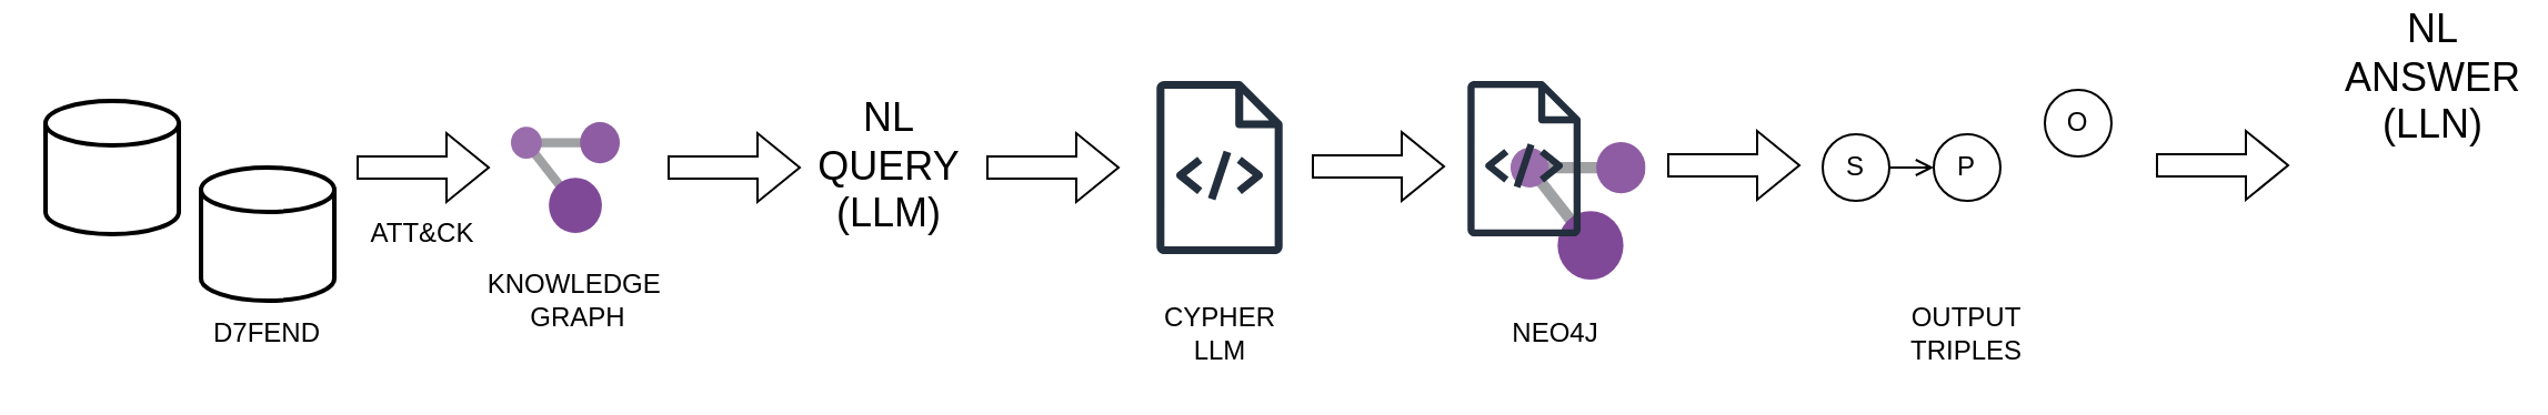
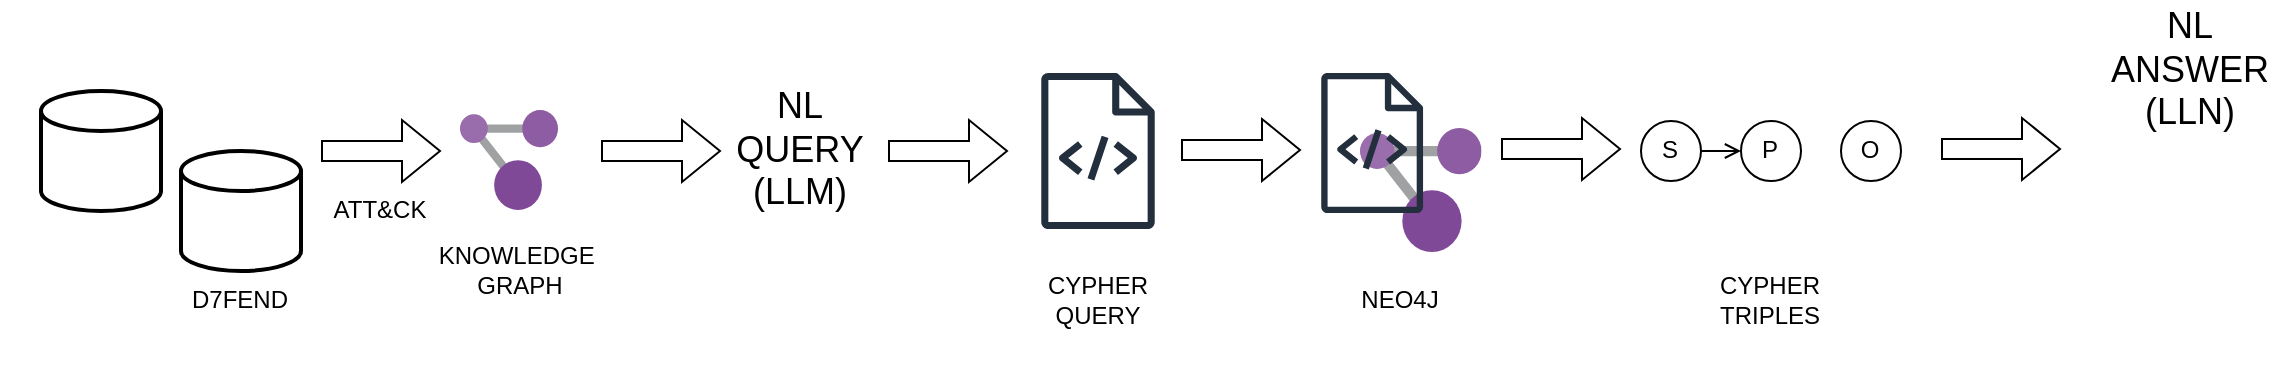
  <mxCell id="0" />
  <mxCell id="1" parent="0" />
  <mxCell id="2" value="" style="image;sketch=0;aspect=fixed;html=1;points=[];align=center;fontSize=12;image=img/lib/mscae/Resource_Graph_Explorer.svg;" vertex="1" parent="1"><mxGeometry x="680" y="64" width="60.76" height="62" as="geometry" /></mxCell>
  <mxCell id="3" value="" style="strokeWidth=2;html=1;shape=mxgraph.flowchart.database;whiteSpace=wrap;" vertex="1" parent="1"><mxGeometry x="20" y="45" width="60" height="60" as="geometry" /></mxCell>
  <mxCell id="4" value="" style="strokeWidth=2;html=1;shape=mxgraph.flowchart.database;whiteSpace=wrap;" vertex="1" parent="1"><mxGeometry x="90" y="75" width="60" height="60" as="geometry" /></mxCell>
  <mxCell id="5" value="ATT&amp;amp;CK" style="text;strokeColor=none;align=center;fillColor=none;html=1;verticalAlign=middle;whiteSpace=wrap;rounded=0;" vertex="1" parent="1"><mxGeometry x="160" y="90" width="60" height="30" as="geometry" /></mxCell>
  <mxCell id="6" value="D7FEND" style="text;strokeColor=none;align=center;fillColor=none;html=1;verticalAlign=middle;whiteSpace=wrap;rounded=0;" vertex="1" parent="1"><mxGeometry x="90" y="135" width="60" height="30" as="geometry" /></mxCell>
  <mxCell id="7" value="" style="shape=flexArrow;endArrow=classic;html=1;rounded=0;" edge="1" parent="1"><mxGeometry width="50" height="50" relative="1" as="geometry"><mxPoint x="160" y="75" as="sourcePoint" /><mxPoint x="220" y="75" as="targetPoint" /></mxGeometry></mxCell>
  <mxCell id="8" value="" style="image;sketch=0;aspect=fixed;html=1;points=[];align=center;fontSize=12;image=img/lib/mscae/Resource_Graph_Explorer.svg;" vertex="1" parent="1"><mxGeometry x="230" y="55" width="49" height="50" as="geometry" /></mxCell>
  <mxCell id="9" value="KNOWLEDGE&amp;nbsp;&lt;div&gt;GRAPH&lt;/div&gt;" style="text;strokeColor=none;align=center;fillColor=none;html=1;verticalAlign=middle;whiteSpace=wrap;rounded=0;" vertex="1" parent="1"><mxGeometry x="230" y="120" width="60" height="30" as="geometry" /></mxCell>
  <mxCell id="10" value="" style="shape=flexArrow;endArrow=classic;html=1;rounded=0;" edge="1" parent="1"><mxGeometry width="50" height="50" relative="1" as="geometry"><mxPoint x="300" y="75" as="sourcePoint" /><mxPoint x="360" y="75" as="targetPoint" /></mxGeometry></mxCell>
  <mxCell id="11" value="&lt;font style=&quot;font-size: 18px;&quot;&gt;NL QUERY&lt;/font&gt;&lt;div&gt;&lt;font style=&quot;font-size: 18px;&quot;&gt;(LLM)&lt;/font&gt;&lt;/div&gt;" style="text;strokeColor=none;align=center;fillColor=none;html=1;verticalAlign=middle;whiteSpace=wrap;rounded=0;" vertex="1" parent="1"><mxGeometry x="370" y="60" width="60" height="30" as="geometry" /></mxCell>
  <mxCell id="12" value="" style="shape=flexArrow;endArrow=classic;html=1;rounded=0;" edge="1" parent="1"><mxGeometry width="50" height="50" relative="1" as="geometry"><mxPoint x="443.5" y="75" as="sourcePoint" /><mxPoint x="503.5" y="75" as="targetPoint" /></mxGeometry></mxCell>
  <mxCell id="13" value="" style="sketch=0;outlineConnect=0;fontColor=#232F3E;gradientColor=none;fillColor=#232F3D;strokeColor=none;dashed=0;verticalLabelPosition=bottom;verticalAlign=top;align=center;html=1;fontSize=12;fontStyle=0;aspect=fixed;pointerEvents=1;shape=mxgraph.aws4.source_code;" vertex="1" parent="1"><mxGeometry x="520" y="36" width="57" height="78" as="geometry" /></mxCell>
- <mxCell id="14" value="CYPHER LLM" style="text;strokeColor=none;align=center;fillColor=none;html=1;verticalAlign=middle;whiteSpace=wrap;rounded=0;" vertex="1" parent="1"><mxGeometry x="518.5" y="135" width="60" height="30" as="geometry" /></mxCell>
+ <mxCell id="14" value="CYPHER QUERY" style="text;strokeColor=none;align=center;fillColor=none;html=1;verticalAlign=middle;whiteSpace=wrap;rounded=0;" vertex="1" parent="1"><mxGeometry x="518.5" y="135" width="60" height="30" as="geometry" /></mxCell>
  <mxCell id="15" value="" style="shape=flexArrow;endArrow=classic;html=1;rounded=0;" edge="1" parent="1"><mxGeometry width="50" height="50" relative="1" as="geometry"><mxPoint x="590" y="74.5" as="sourcePoint" /><mxPoint x="650" y="74.5" as="targetPoint" /></mxGeometry></mxCell>
  <mxCell id="16" value="" style="sketch=0;outlineConnect=0;fontColor=#232F3E;gradientColor=none;fillColor=#232F3D;strokeColor=none;dashed=0;verticalLabelPosition=bottom;verticalAlign=top;align=center;html=1;fontSize=12;fontStyle=0;aspect=fixed;pointerEvents=1;shape=mxgraph.aws4.source_code;" vertex="1" parent="1"><mxGeometry x="660" y="36" width="51.15" height="70" as="geometry" /></mxCell>
  <mxCell id="17" style="edgeStyle=orthogonalEdgeStyle;rounded=0;orthogonalLoop=1;jettySize=auto;html=1;exitX=1;exitY=0.5;exitDx=0;exitDy=0;entryX=0;entryY=0.5;entryDx=0;entryDy=0;endArrow=open;" edge="1" parent="1" source="18" target="20"><mxGeometry relative="1" as="geometry" /></mxCell>
  <mxCell id="18" value="S" style="shape=stencil(tZRtDsIgDIZPw1/DRzyAQb0Hus4RERZAp7e3GzOR6dSYLSEkfQtPXwKFCBkqVQPhtCJiTThnlOKMcTOIVahhH5N4UV6rnYGUCdG7IzS6iD1D2wq8jm1WbAhd4Zp2CLl31iJEOxuyzFMeYUpb3EuvCdaXv2VRjfwTRPC9yaQSvv0du1jOA2Yz+c2xD/eT+50OnDtmc13cZGD2P1ZIVMYet5Cl83Dw7myLt2ZKbUzqoQ+OwRhdB/jSF8OmHTb1GH20fHeyF/+dmj6OTrgD);whiteSpace=wrap;html=1;" vertex="1" parent="1"><mxGeometry x="820" y="60" width="30" height="30" as="geometry" /></mxCell>
- <mxCell id="19" value="O" style="shape=stencil(tZRtDsIgDIZPw1/DRzyAQb0Hus4RERZAp7e3GzOR6dSYLSEkfQtPXwKFCBkqVQPhtCJiTThnlOKMcTOIVahhH5N4UV6rnYGUCdG7IzS6iD1D2wq8jm1WbAhd4Zp2CLl31iJEOxuyzFMeYUpb3EuvCdaXv2VRjfwTRPC9yaQSvv0du1jOA2Yz+c2xD/eT+50OnDtmc13cZGD2P1ZIVMYet5Cl83Dw7myLt2ZKbUzqoQ+OwRhdB/jSF8OmHTb1GH20fHeyF/+dmj6OTrgD);whiteSpace=wrap;html=1;" vertex="1" parent="1"><mxGeometry x="920" y="40" width="30" height="30" as="geometry" /></mxCell>
+ <mxCell id="19" value="O" style="shape=stencil(tZRtDsIgDIZPw1/DRzyAQb0Hus4RERZAp7e3GzOR6dSYLSEkfQtPXwKFCBkqVQPhtCJiTThnlOKMcTOIVahhH5N4UV6rnYGUCdG7IzS6iD1D2wq8jm1WbAhd4Zp2CLl31iJEOxuyzFMeYUpb3EuvCdaXv2VRjfwTRPC9yaQSvv0du1jOA2Yz+c2xD/eT+50OnDtmc13cZGD2P1ZIVMYet5Cl83Dw7myLt2ZKbUzqoQ+OwRhdB/jSF8OmHTb1GH20fHeyF/+dmj6OTrgD);whiteSpace=wrap;html=1;" vertex="1" parent="1"><mxGeometry x="920" y="60" width="30" height="30" as="geometry" /></mxCell>
  <mxCell id="20" value="P" style="shape=stencil(tZRtDsIgDIZPw1/DRzyAQb0Hus4RERZAp7e3GzOR6dSYLSEkfQtPXwKFCBkqVQPhtCJiTThnlOKMcTOIVahhH5N4UV6rnYGUCdG7IzS6iD1D2wq8jm1WbAhd4Zp2CLl31iJEOxuyzFMeYUpb3EuvCdaXv2VRjfwTRPC9yaQSvv0du1jOA2Yz+c2xD/eT+50OnDtmc13cZGD2P1ZIVMYet5Cl83Dw7myLt2ZKbUzqoQ+OwRhdB/jSF8OmHTb1GH20fHeyF/+dmj6OTrgD);whiteSpace=wrap;html=1;" vertex="1" parent="1"><mxGeometry x="870" y="60" width="30" height="30" as="geometry" /></mxCell>
  <mxCell id="21" value="" style="shape=flexArrow;endArrow=classic;html=1;rounded=0;" edge="1" parent="1"><mxGeometry width="50" height="50" relative="1" as="geometry"><mxPoint x="750" y="74" as="sourcePoint" /><mxPoint x="810" y="74" as="targetPoint" /></mxGeometry></mxCell>
  <mxCell id="22" value="" style="shape=flexArrow;endArrow=classic;html=1;rounded=0;" edge="1" parent="1"><mxGeometry width="50" height="50" relative="1" as="geometry"><mxPoint x="970" y="74" as="sourcePoint" /><mxPoint x="1030" y="74" as="targetPoint" /></mxGeometry></mxCell>
  <mxCell id="23" value="&lt;font style=&quot;font-size: 18px;&quot;&gt;NL ANSWER&lt;br&gt;(LLN)&lt;/font&gt;" style="text;strokeColor=none;align=center;fillColor=none;html=1;verticalAlign=middle;whiteSpace=wrap;rounded=0;" vertex="1" parent="1"><mxGeometry x="1065" y="20" width="60" height="30" as="geometry" /></mxCell>
  <mxCell id="24" value="NEO4J" style="text;strokeColor=none;align=center;fillColor=none;html=1;verticalAlign=middle;whiteSpace=wrap;rounded=0;" vertex="1" parent="1"><mxGeometry x="670" y="135" width="60" height="30" as="geometry" /></mxCell>
- <mxCell id="25" value="OUTPUT&lt;div&gt;TRIPLES&lt;/div&gt;" style="text;strokeColor=none;align=center;fillColor=none;html=1;verticalAlign=middle;whiteSpace=wrap;rounded=0;" vertex="1" parent="1"><mxGeometry x="855" y="135" width="60" height="30" as="geometry" /></mxCell>
+ <mxCell id="25" value="CYPHER&lt;div&gt;TRIPLES&lt;/div&gt;" style="text;strokeColor=none;align=center;fillColor=none;html=1;verticalAlign=middle;whiteSpace=wrap;rounded=0;" vertex="1" parent="1"><mxGeometry x="855" y="135" width="60" height="30" as="geometry" /></mxCell>
